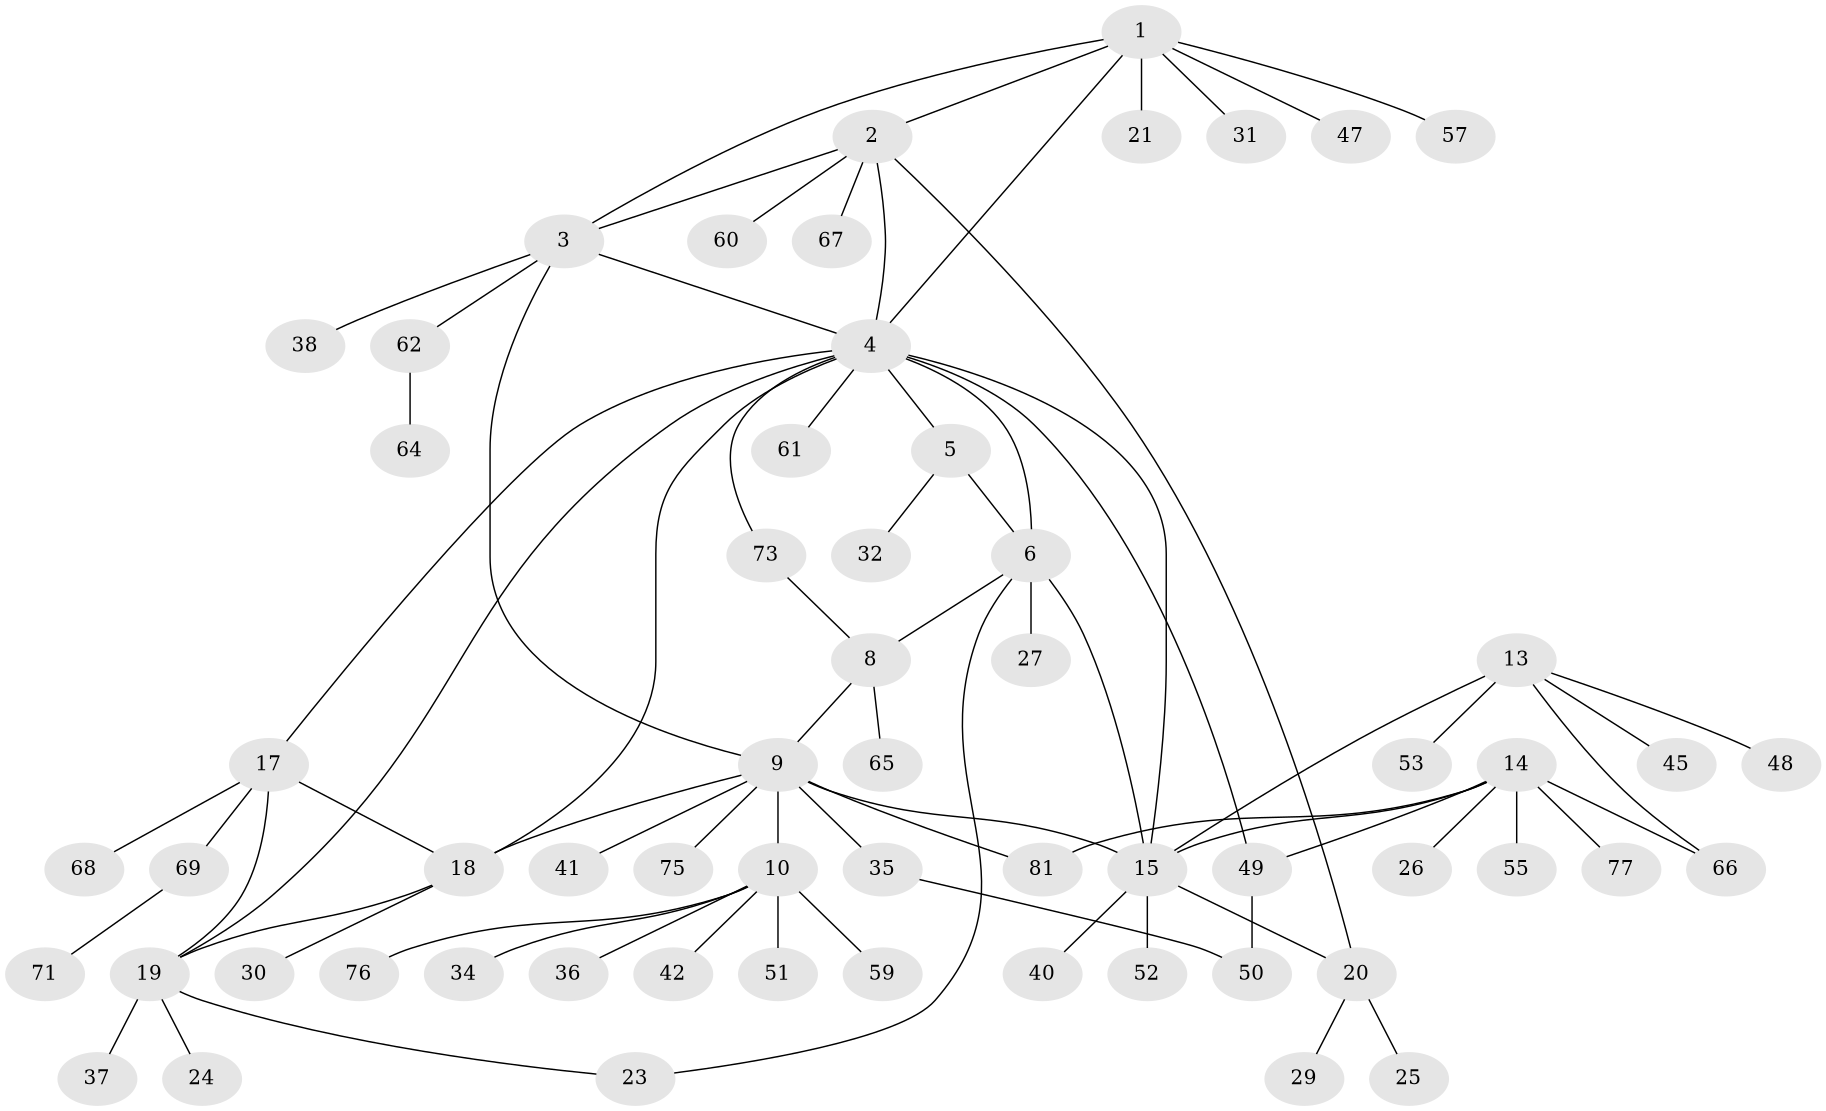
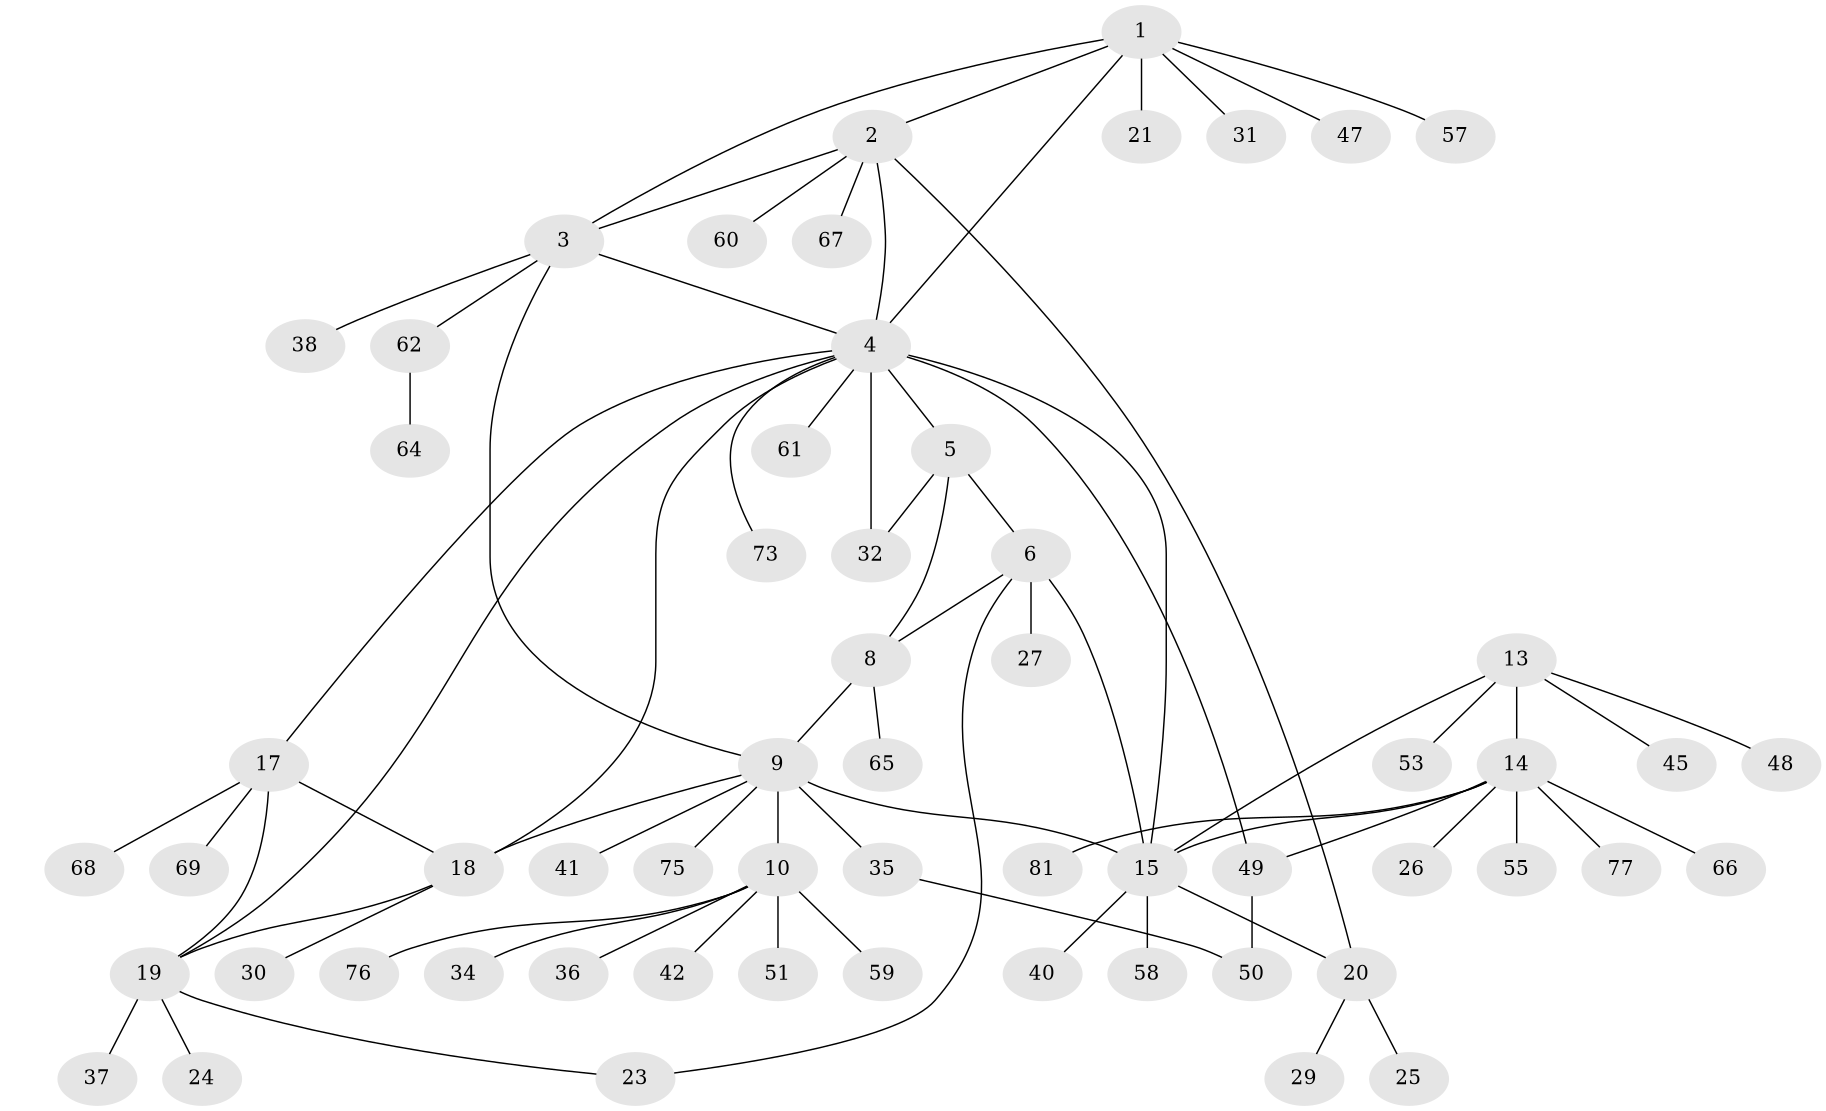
  graph {
    node [color=gray90 style=filled]
    1 [super="+80"]
    2 [super="+52"]
    3 [super="+79"]
    4 [super="+20"]
    21
    31
    47
    57
    n9 [label=20]
    60
    67
    9 [super="+12"]
    38
    62
    5 [super="+7"]
    6 [super="+28"]
    15 [super="+33"]
    17 [super="+44"]
    18
    19 [super="+54"]
    49 [super="+72"]
    61
    73
    25
    29
    10 [super="+11"]
    35
    41
    75
    81
    64
    8 [super="+39"]
    32
    23
    27
    40
-   58 [label=52]
+   58
    68
    69
    30
    24
    37
    50 [super="+70"]
    65
    34
    36
    42 [super="+43"]
    51
    59
    76
    13 [super="+16"]
    14 [super="+56"]
    45 [super="+46"]
    48
    53
    26 [super="+78"]
    55
    66 [super="+74"]
    77
-   71
    1 -- 2
    1 -- 3
    1 -- 4
    1 -- 21
    1 -- 31
    1 -- 47
    1 -- 57
    2 -- 3
    2 -- 4
    2 -- n9
    2 -- 60
    2 -- 67
    3 -- 4
    3 -- 9
    3 -- 38
    3 -- 62
    4 -- 5
-   4 -- 6
+   4 -- 32
    4 -- 15
    4 -- 17
    4 -- 18
    4 -- 19
    4 -- 49
    4 -- 61
    4 -- 73
    n9 -- 25
    n9 -- 29
    9 -- 15
    9 -- 18
    9 -- 10 [weight=4]
    9 -- 35
    9 -- 41
    9 -- 75
-   9 -- 81
    62 -- 64
    5 -- 6 [weight=2]
-   73 -- 8 [weight=2]
+   5 -- 8 [weight=2]
    5 -- 32
    6 -- 15
    6 -- 8
    6 -- 23
    6 -- 27
    15 -- n9
    15 -- 40
    15 -- 58
    17 -- 18
    17 -- 19
    17 -- 68
    17 -- 69
    18 -- 19
    18 -- 30
    19 -- 23
    19 -- 24
    19 -- 37
    49 -- 50
    10 -- 34
    10 -- 36
    10 -- 42
    10 -- 51
    10 -- 59
    10 -- 76
    35 -- 50
    8 -- 9
    8 -- 65
-   69 -- 71
    13 -- 15 [weight=2]
-   13 -- 66 [weight=2]
+   13 -- 14 [weight=2]
    13 -- 45
    13 -- 48
    13 -- 53
    14 -- 15
    14 -- 49
    14 -- 81
    14 -- 26
    14 -- 55
    14 -- 66
    14 -- 77
  }
